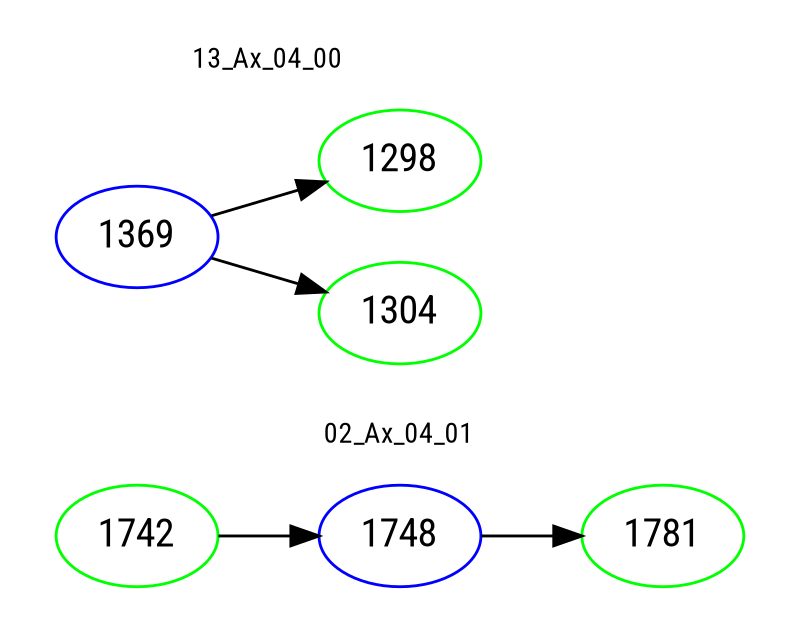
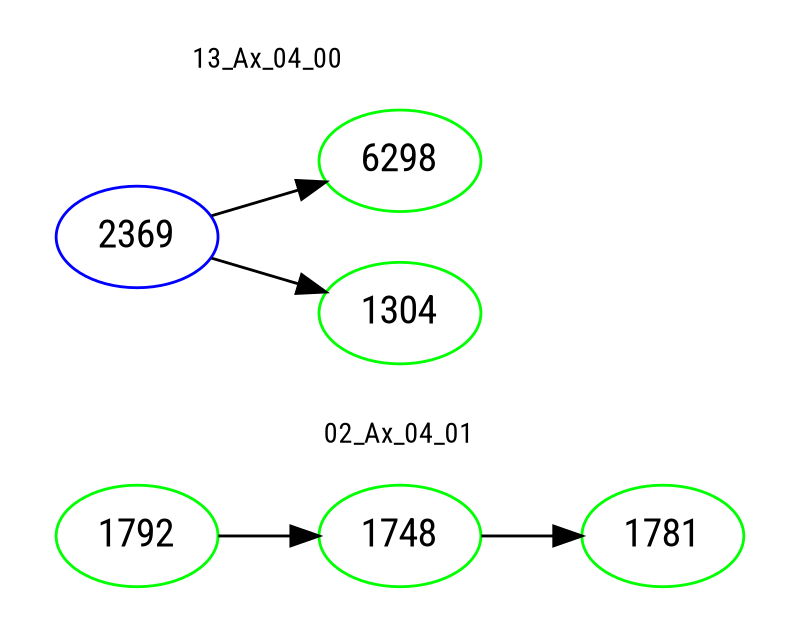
  digraph {
    fontname="Roboto Condensed"
    rankdir=LR
    node [color=green fontname="Roboto Condensed"]
    edge [color=black fontname="Roboto Condensed"]
-   n1 [label=1742]
-   n2 [color=blue label=1748]
+   n1 [label=1792]
+   n2 [label=1748]
    n3 [label=1781]
    n4 [label=1304]
-   n5 [color=blue label=1369]
-   n6 [label=1298]
+   n5 [color=blue label=2369]
+   n6 [label=6298]
    subgraph cluster_1 {
      color=white
      fontsize=10
      label="02_Ax_04_01"
      n1
      n2
      n3
    }
    subgraph cluster_2 {
      color=white
      fontsize=10
      label="13_Ax_04_00"
      n4
      n5
      n6
    }
    n1 -> n2
    n2 -> n3
    n5 -> n4
    n5 -> n6
  }
